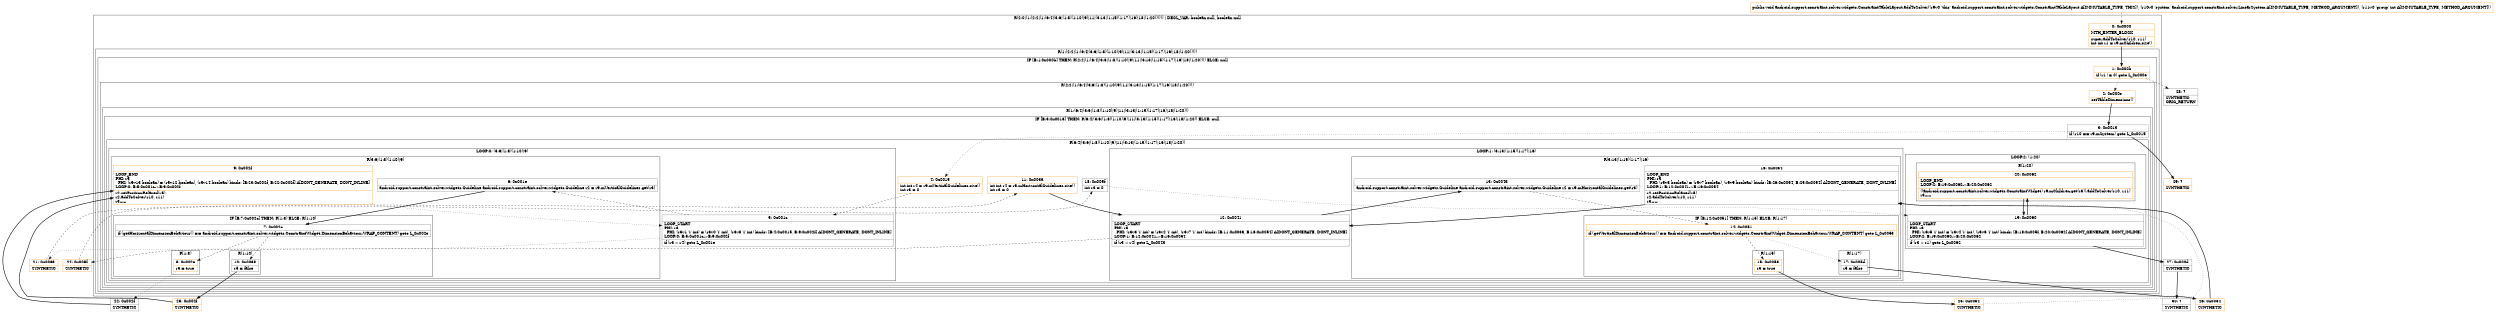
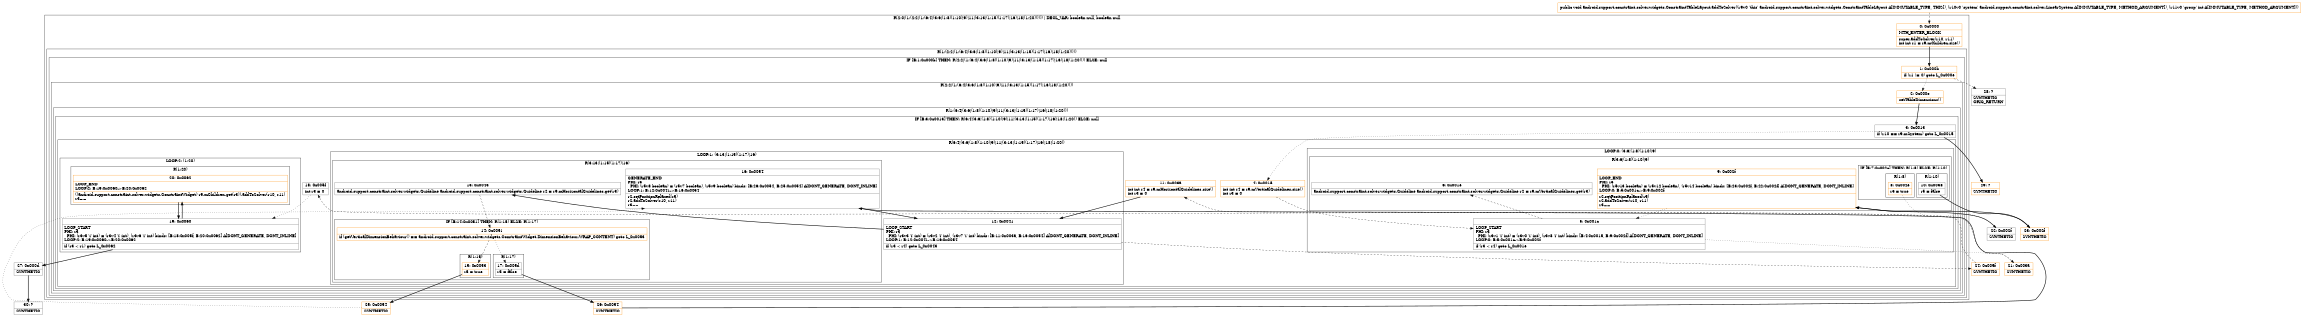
  digraph {
    node [color=darkorange shape=record]
    edge [style=bold]
    n1 [label="{8\:\ 0x002e|r5 = true\l}"]
    n2 [color=gray40 label="{10\:\ 0x0038|r5 = false\l}"]
-   n3 [color=gray40 label="{7\:\ 0x002c|if (getHorizontalDimensionBehaviour() == android.support.constraint.solver.widgets.ConstraintWidget.DimensionBehaviour.WRAP_CONTENT) goto L_0x002e\l}"]
    n4 [color=gray40 label="{6\:\ 0x001e|android.support.constraint.solver.widgets.Guideline android.support.constraint.solver.widgets.Guideline r2 = r9.mVerticalGuidelines.get(r3)\l}"]
    n5 [label="{9\:\ 0x002f|LOOP_END\lPHI: r5 \l  PHI: (r5v13 boolean) = (r5v12 boolean), (r5v14 boolean) binds: [B:23:0x002f, B:22:0x002f] A[DONT_GENERATE, DONT_INLINE]\lLOOP:0: B:5:0x001c\-\>B:9:0x002f\l|r2.setPositionRelaxed(r5)\lr2.addToSolver(r10, r11)\lr3++\l}"]
    n6 [color=gray40 label="{5\:\ 0x001c|LOOP_START\lPHI: r3 \l  PHI: (r3v1 'i' int) = (r3v0 'i' int), (r3v8 'i' int) binds: [B:4:0x0015, B:9:0x002f] A[DONT_GENERATE, DONT_INLINE]\lLOOP:0: B:5:0x001c\-\>B:9:0x002f\l|if (r3 \< r4) goto L_0x001e\l}"]
    n7 [label="{15\:\ 0x0053|r5 = true\l}"]
    n8 [color=gray40 label="{17\:\ 0x005d|r5 = false\l}"]
    n9 [label="{14\:\ 0x0051|if (getVerticalDimensionBehaviour() == android.support.constraint.solver.widgets.ConstraintWidget.DimensionBehaviour.WRAP_CONTENT) goto L_0x0053\l}"]
    n10 [color=gray40 label="{13\:\ 0x0043|android.support.constraint.solver.widgets.Guideline android.support.constraint.solver.widgets.Guideline r2 = r9.mHorizontalGuidelines.get(r3)\l}"]
-   n11 [color=gray40 label="{16\:\ 0x0054|LOOP_END\lPHI: r5 \l  PHI: (r5v8 boolean) = (r5v7 boolean), (r5v9 boolean) binds: [B:26:0x0054, B:25:0x0054] A[DONT_GENERATE, DONT_INLINE]\lLOOP:1: B:12:0x0041\-\>B:16:0x0054\l|r2.setPositionRelaxed(r5)\lr2.addToSolver(r10, r11)\lr3++\l}"]
+   n11 [color=gray40 label="{16\:\ 0x0054|GENERATE_END\lPHI: r5 \l  PHI: (r5v8 boolean) = (r5v7 boolean), (r5v9 boolean) binds: [B:26:0x0054, B:25:0x0054] A[DONT_GENERATE, DONT_INLINE]\lLOOP:1: B:12:0x0041\-\>B:16:0x0054\l|r2.setPositionRelaxed(r5)\lr2.addToSolver(r10, r11)\lr3++\l}"]
    n12 [color=gray40 label="{12\:\ 0x0041|LOOP_START\lPHI: r3 \l  PHI: (r3v3 'i' int) = (r3v2 'i' int), (r3v7 'i' int) binds: [B:11:0x003a, B:16:0x0054] A[DONT_GENERATE, DONT_INLINE]\lLOOP:1: B:12:0x0041\-\>B:16:0x0054\l|if (r3 \< r4) goto L_0x0043\l}"]
    n13 [label="{20\:\ 0x0062|LOOP_END\lLOOP:2: B:19:0x0060\-\>B:20:0x0062\l|((android.support.constraint.solver.widgets.ConstraintWidget) r9.mChildren.get(r3)).addToSolver(r10, r11)\lr3++\l}"]
    n14 [color=gray40 label="{19\:\ 0x0060|LOOP_START\lPHI: r3 \l  PHI: (r3v5 'i' int) = (r3v4 'i' int), (r3v6 'i' int) binds: [B:18:0x005f, B:20:0x0062] A[DONT_GENERATE, DONT_INLINE]\lLOOP:2: B:19:0x0060\-\>B:20:0x0062\l|if (r3 \< r1) goto L_0x0062\l}"]
    n15 [label="{4\:\ 0x0015|int int r4 = r9.mVerticalGuidelines.size()\lint r3 = 0\l}"]
    n16 [label="{11\:\ 0x003a|int int r4 = r9.mHorizontalGuidelines.size()\lint r3 = 0\l}"]
    n17 [color=gray40 label="{18\:\ 0x005f|int r3 = 0\l}"]
    n18 [color=gray40 label="{3\:\ 0x0013|if (r10 == r9.mSystem) goto L_0x0015\l}"]
    n19 [label="{2\:\ 0x000e|setTableDimensions()\l}"]
    n20 [label="{1\:\ 0x000b|if (r1 != 0) goto L_0x000e\l}"]
    n21 [label="{0\:\ 0x0000|MTH_ENTER_BLOCK\l|super.addToSolver(r10, r11)\lint int r1 = r9.mChildren.size()\l}"]
    n22 [color=gray40 label="{22\:\ 0x002f|SYNTHETIC\l}"]
    n23 [label="{23\:\ 0x002f|SYNTHETIC\l}"]
    n24 [label="{21\:\ 0x003a|SYNTHETIC\l}"]
    n25 [label="{25\:\ 0x0054|SYNTHETIC\l}"]
    n26 [label="{26\:\ 0x0054|SYNTHETIC\l}"]
    n27 [label="{24\:\ 0x005f|SYNTHETIC\l}"]
    n28 [color=gray40 label="{27\:\ 0x000d|SYNTHETIC\l}"]
    n29 [label="{29\:\ ?|SYNTHETIC\l}"]
    n30 [color=gray40 label="{28\:\ ?|SYNTHETIC\lORIG_RETURN\l}"]
    n31 [color=gray40 label="{30\:\ ?|SYNTHETIC\l}"]
    n32 [label="{public void android.support.constraint.solver.widgets.ConstraintTableLayout.addToSolver((r9v0 'this' android.support.constraint.solver.widgets.ConstraintTableLayout A[IMMUTABLE_TYPE, THIS]), (r10v0 'system' android.support.constraint.solver.LinearSystem A[IMMUTABLE_TYPE, METHOD_ARGUMENT]), (r11v0 'group' int A[IMMUTABLE_TYPE, METHOD_ARGUMENT])) }"]
    subgraph cluster_1 {
      label="R(2:0|(1:(2:2|(1:(6:4|(3:6|(1:8)(1:10)|9)|11|(3:13|(1:15)(1:17)|16)|18|(1:20)))))) | DECL_VAR: boolean null, boolean null\l"
      n21
      subgraph cluster_2 {
        label="R(1:(2:2|(1:(6:4|(3:6|(1:8)(1:10)|9)|11|(3:13|(1:15)(1:17)|16)|18|(1:20)))))"
        subgraph cluster_3 {
          label="IF [B:1:0x000b] THEN: R(2:2|(1:(6:4|(3:6|(1:8)(1:10)|9)|11|(3:13|(1:15)(1:17)|16)|18|(1:20)))) ELSE: null"
          n20
          subgraph cluster_4 {
            label="R(2:2|(1:(6:4|(3:6|(1:8)(1:10)|9)|11|(3:13|(1:15)(1:17)|16)|18|(1:20))))"
            n19
            subgraph cluster_5 {
              label="R(1:(6:4|(3:6|(1:8)(1:10)|9)|11|(3:13|(1:15)(1:17)|16)|18|(1:20)))"
              subgraph cluster_6 {
                label="IF [B:3:0x0013] THEN: R(6:4|(3:6|(1:8)(1:10)|9)|11|(3:13|(1:15)(1:17)|16)|18|(1:20)) ELSE: null"
                n18
                subgraph cluster_7 {
                  label="R(6:4|(3:6|(1:8)(1:10)|9)|11|(3:13|(1:15)(1:17)|16)|18|(1:20))"
                  n15
                  n16
                  n17
                  subgraph cluster_8 {
                    label="LOOP:0: (3:6|(1:8)(1:10)|9)"
                    n6
                    subgraph cluster_9 {
                      label="R(3:6|(1:8)(1:10)|9)"
                      n4
                      n5
                      subgraph cluster_10 {
                        label="IF [B:7:0x002c] THEN: R(1:8) ELSE: R(1:10)"
-                       n3
                        subgraph cluster_11 {
                          label="R(1:8)"
                          n1
                        }
                        subgraph cluster_12 {
                          label="R(1:10)"
                          n2
                        }
                      }
                    }
                  }
                  subgraph cluster_13 {
                    label="LOOP:1: (3:13|(1:15)(1:17)|16)"
                    n12
                    subgraph cluster_14 {
                      label="R(3:13|(1:15)(1:17)|16)"
                      n10
                      n11
                      subgraph cluster_15 {
                        label="IF [B:14:0x0051] THEN: R(1:15) ELSE: R(1:17)"
                        n9
                        subgraph cluster_16 {
                          label="R(1:15)"
                          n7
                        }
                        subgraph cluster_17 {
                          label="R(1:17)"
                          n8
                        }
                      }
                    }
                  }
                  subgraph cluster_18 {
                    label="LOOP:2: (1:20)"
                    n14
                    subgraph cluster_19 {
                      label="R(1:20)"
                      n13
                    }
                  }
                }
              }
            }
          }
        }
      }
    }
    n1 -> n22 [style=dotted]
    n2 -> n23
-   n3 -> n1 [style=dashed]
-   n3 -> n2 [style=dashed]
-   n4 -> n3
    n5 -> n6 [style=dotted]
    n6 -> n4 [style=dashed]
    n6 -> n24 [style=dotted]
    n7 -> n25
    n8 -> n26
    n9 -> n7 [style=dashed]
    n9 -> n8 [style=dotted]
    n10 -> n9 [style=dashed]
    n11 -> n12
    n12 -> n10
    n12 -> n27 [style=dashed]
    n13 -> n14
    n14 -> n13
    n14 -> n28
    n15 -> n6 [style=dashed]
    n16 -> n12
    n17 -> n14 [style=dotted]
    n18 -> n15 [style=dotted]
    n18 -> n29
    n19 -> n18
    n20 -> n19 [style=dotted]
    n20 -> n30 [style=dashed]
    n21 -> n20
    n22 -> n5
    n23 -> n5
    n24 -> n16 [style=dashed]
    n25 -> n11 [style=dotted]
    n26 -> n11
    n27 -> n17 [style=dashed]
    n28 -> n31
    n32 -> n21 [style=dashed]
  }
